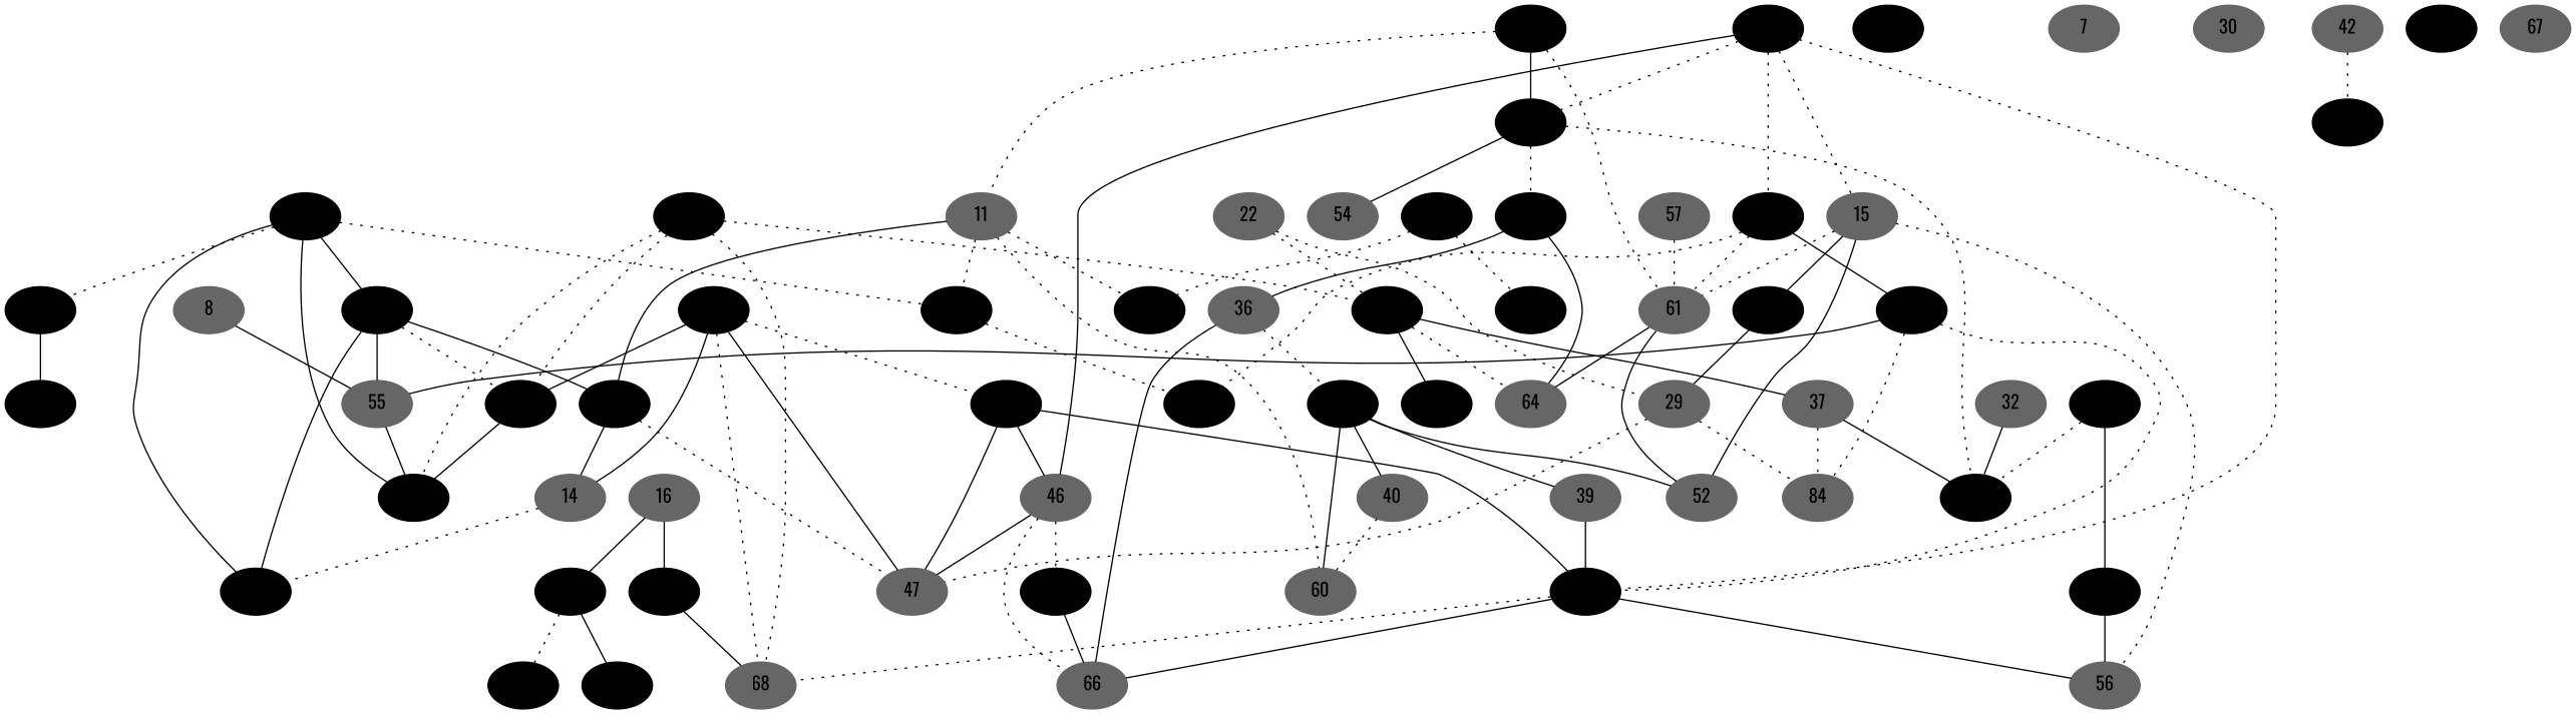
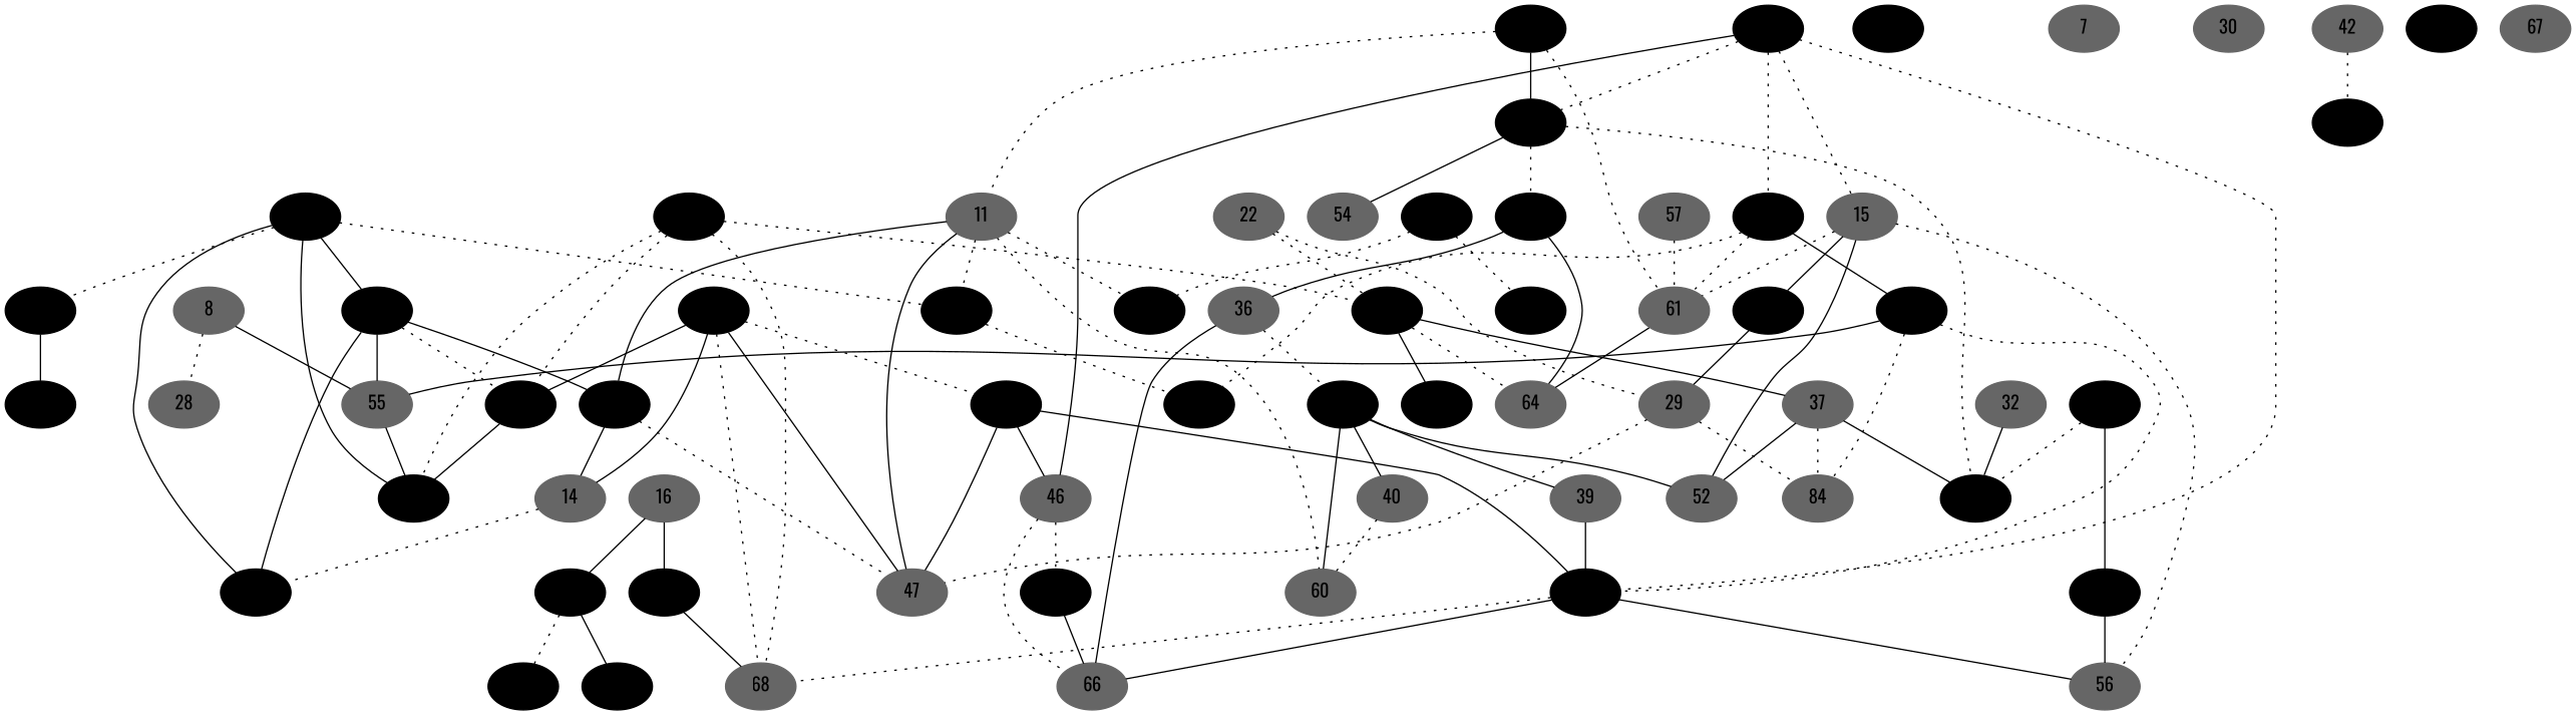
  graph {
    fontname=Oswald
    node [color=black fontname=Oswald style=filled]
    edge [fontname=Oswald style=solid]
    14 [color=gray40]
    1
    21
    24
    47 [color=gray40]
    68 [color=gray40]
    33
    59
    46 [color=gray40]
    49
    2
    3
    25
    64 [color=gray40]
    37 [color=gray40]
    53
    4
    12
    45
    58
    55 [color=gray40]
    13
    69
    63
    5
    10
    15 [color=gray40]
    31
    50
    23
    54 [color=gray40]
    61 [color=gray40]
    27
    52 [color=gray40]
    56 [color=gray40]
    43
    66 [color=gray40]
    51
    6
    11 [color=gray40]
    20
    60 [color=gray40]
    7 [color=gray40]
    8 [color=gray40]
+   28 [color=gray40]
    9
    19
    36 [color=gray40]
    29 [color=gray40]
    16 [color=gray40]
    17
    34
    26
    41
    18
    35
    22 [color=gray40]
    n58 [color=gray40 label=84]
    38
    30 [color=gray40]
    32 [color=gray40]
    39 [color=gray40]
    40 [color=gray40]
    42 [color=gray40]
    62
    57 [color=gray40]
    65
    67 [color=gray40]
    14 -- 33 [style=dotted]
    1 -- 14
    1 -- 21
    1 -- 24 [style=dotted]
    1 -- 47
    1 -- 68 [style=dotted]
    21 -- 59
    24 -- 47
    24 -- 46
    24 -- 49
    46 -- 66 [style=dotted]
    46 -- 51 [style=dotted]
    49 -- 68 [style=dotted]
    49 -- 56
    49 -- 66
    3 -- 21 [style=dotted]
    3 -- 68 [style=dotted]
    3 -- 59 [style=dotted]
    3 -- 25 [style=dotted]
    25 -- 64 [style=dotted]
    25 -- 37
    25 -- 53
    37 -- 50
-   61 -- 52
+   37 -- 52
    37 -- n58 [style=dotted]
    4 -- 33
    4 -- 59
    4 -- 12
    4 -- 45 [style=dotted]
    4 -- 58 [style=dotted]
    12 -- 21 [style=dotted]
    12 -- 33
    12 -- 55
    12 -- 13
    45 -- 69 [style=dotted]
    58 -- 63
    55 -- 59
    13 -- 14
    13 -- 47 [style=dotted]
    5 -- 46
    5 -- 49 [style=dotted]
    5 -- 10 [style=dotted]
    5 -- 15 [style=dotted]
    5 -- 31 [style=dotted]
    10 -- 50 [style=dotted]
    10 -- 23 [style=dotted]
    10 -- 54
    15 -- 61 [style=dotted]
    15 -- 27
    15 -- 52
    15 -- 56 [style=dotted]
    31 -- 69 [style=dotted]
    31 -- 61 [style=dotted]
    31 -- 43
    23 -- 64
    23 -- 36
    61 -- 64
    27 -- 29
    43 -- 49 [style=dotted]
    43 -- 55
    43 -- n58 [style=dotted]
    51 -- 66
    6 -- 10
    6 -- 61 [style=dotted]
    6 -- 11 [style=dotted]
-   46 -- 47
+   11 -- 47
    11 -- 45 [style=dotted]
    11 -- 13
    11 -- 20 [style=dotted]
    11 -- 60 [style=dotted]
    8 -- 55
+   8 -- 28 [style=dotted]
    9 -- 50 [style=dotted]
    9 -- 19
    19 -- 56
    36 -- 66
    36 -- 38 [style=dotted]
    29 -- 47 [style=dotted]
    29 -- n58 [style=dotted]
    16 -- 17
    16 -- 34
    17 -- 26
    17 -- 41 [style=dotted]
    34 -- 68
    18 -- 20 [style=dotted]
    18 -- 35 [style=dotted]
    22 -- 25 [style=dotted]
    22 -- 29 [style=dotted]
    38 -- 52
    38 -- 60
    38 -- 39
    38 -- 40
    32 -- 50
    39 -- 49
    40 -- 60 [style=dotted]
    42 -- 62 [style=dotted]
    57 -- 61 [style=dotted]
  }
